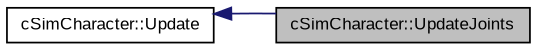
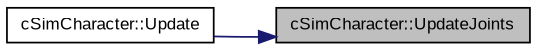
  digraph {
    rankdir=RL
    fontname="Liberation Sans"
    node [color=black fontname="Liberation Sans" fontsize=10 shape=record style=filled]
    n1 [fillcolor=grey75 fontcolor=black height=0.2 label="cSimCharacter::UpdateJoints" width=0.4]
    n2 [fillcolor=white height=0.2 label="cSimCharacter::Update" width=0.4]
-   n2 -> n1 [color=midnightblue dir=back fontname="Liberation Sans" fontsize=10 labelfontname=Helvetica labelfontsize=10 style=solid]
+   n1 -> n2 [color=midnightblue dir=back fontname="Liberation Sans" fontsize=10 labelfontname=Helvetica labelfontsize=10 style=solid]
  }
